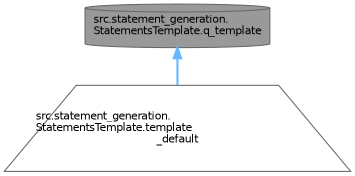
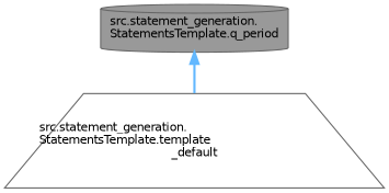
  digraph {
    rankdir=TB
    node [fontname=Helvetica fontsize=10 style=filled]
-   n1 [color=gray40 fillcolor=grey60 fontcolor=black height=0.2 label="src.statement_generation.\lStatementsTemplate.q_template" shape=cylinder width=0.4]
+   n1 [color=gray40 fillcolor=grey60 fontcolor=black height=0.2 label="src.statement_generation.\lStatementsTemplate.q_period" shape=cylinder width=0.4]
    n2 [color=grey40 fillcolor=white height=0.2 label="src.statement_generation.\lStatementsTemplate.template\l_default" shape=trapezium width=0.4]
    n1 -> n2 [color=steelblue1 dir=back fontname=Helvetica fontsize=10 labelfontname=Helvetica labelfontsize=10 style=bold]
  }
